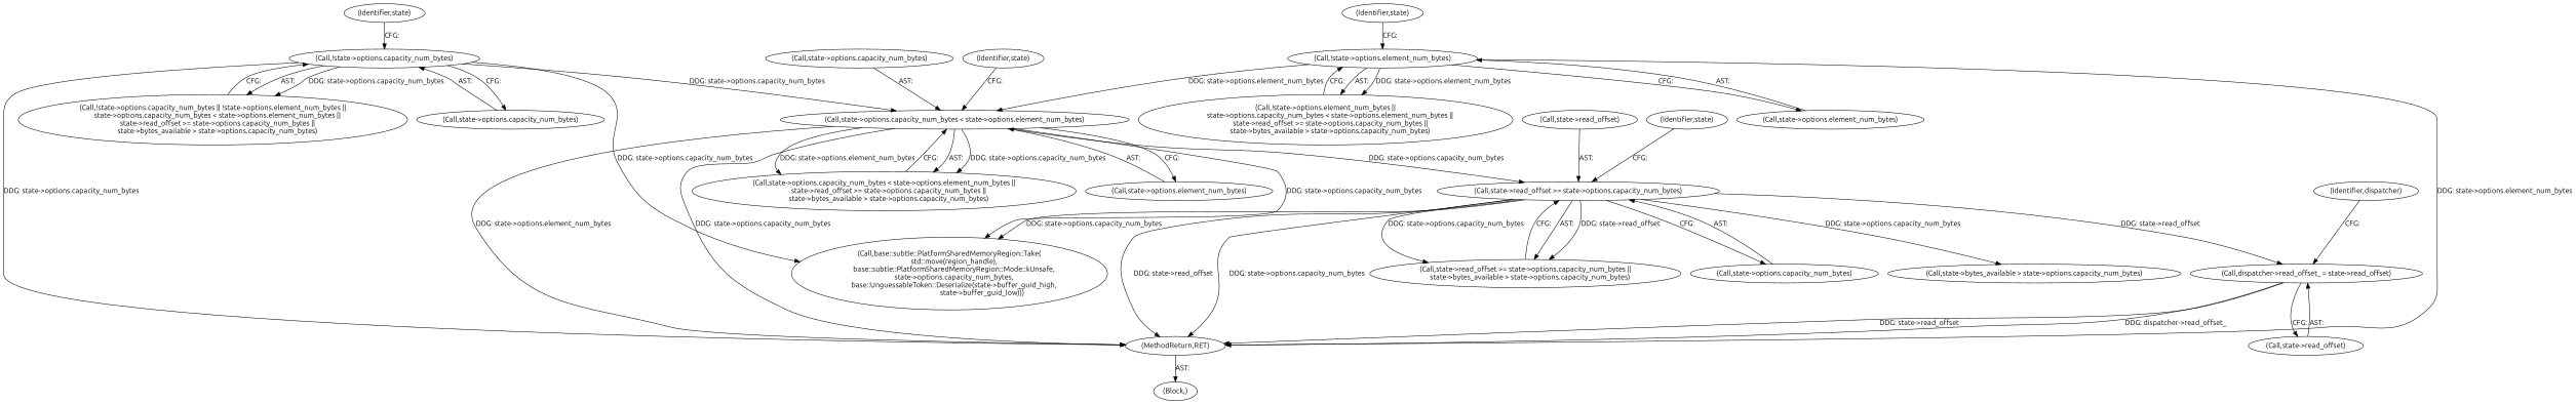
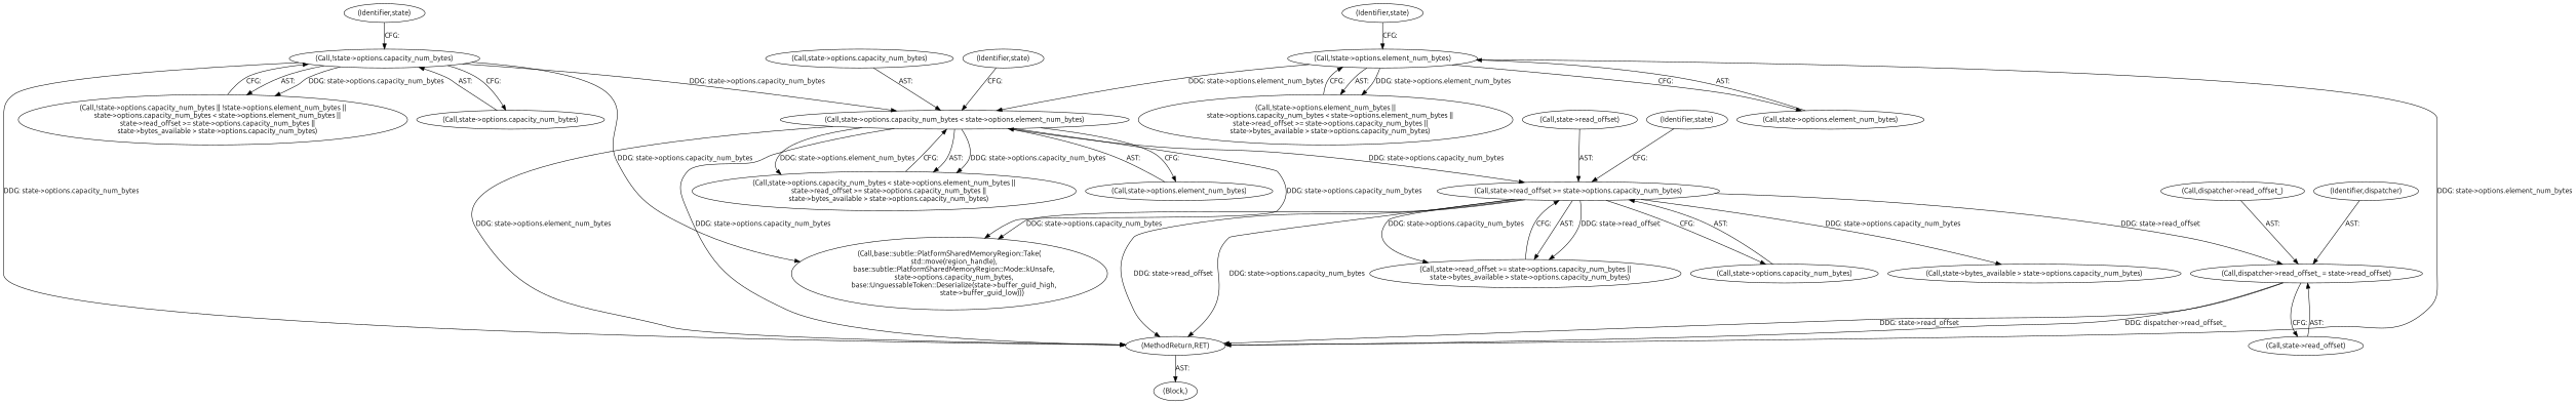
  digraph {
    fontname=Ubuntu
    node [fontname=Ubuntu]
    edge [fontname=Ubuntu]
    n1 [label="(Call,dispatcher->read_offset_ = state->read_offset)"]
    n2 [label="(Call,state->read_offset)"]
    n3 [label="(MethodReturn,RET)"]
    n4 [label="(Block,)"]
    n5 [label="(Call,state->read_offset >= state->options.capacity_num_bytes)"]
    n6 [label="(Call,state->options.capacity_num_bytes)"]
    n7 [label="(Call,base::subtle::PlatformSharedMemoryRegion::Take(\n      std::move(region_handle),\n      base::subtle::PlatformSharedMemoryRegion::Mode::kUnsafe,\n      state->options.capacity_num_bytes,\n      base::UnguessableToken::Deserialize(state->buffer_guid_high,\n                                          state->buffer_guid_low)))"]
    n8 [label="(Call,state->bytes_available > state->options.capacity_num_bytes)"]
    n9 [label="(Call,state->read_offset >= state->options.capacity_num_bytes ||\n      state->bytes_available > state->options.capacity_num_bytes)"]
    n10 [label="(Call,state->options.capacity_num_bytes < state->options.element_num_bytes)"]
    n11 [label="(Call,state->options.capacity_num_bytes < state->options.element_num_bytes ||\n      state->read_offset >= state->options.capacity_num_bytes ||\n      state->bytes_available > state->options.capacity_num_bytes)"]
    n12 [label="(Call,state->options.element_num_bytes)"]
    n13 [label="(Call,!state->options.capacity_num_bytes)"]
    n14 [label="(Call,!state->options.capacity_num_bytes || !state->options.element_num_bytes ||\n      state->options.capacity_num_bytes < state->options.element_num_bytes ||\n      state->read_offset >= state->options.capacity_num_bytes ||\n      state->bytes_available > state->options.capacity_num_bytes)"]
    n15 [label="(Call,state->options.capacity_num_bytes)"]
    n16 [label="(Call,!state->options.element_num_bytes)"]
    n17 [label="(Call,!state->options.element_num_bytes ||\n      state->options.capacity_num_bytes < state->options.element_num_bytes ||\n      state->read_offset >= state->options.capacity_num_bytes ||\n      state->bytes_available > state->options.capacity_num_bytes)"]
    n18 [label="(Call,state->options.element_num_bytes)"]
    n19 [label="(Identifier,state)"]
    n20 [label="(Call,state->read_offset)"]
    n21 [label="(Call,state->options.capacity_num_bytes)"]
+   n22 [label="(Call,dispatcher->read_offset_)"]
    n23 [label="(Identifier,dispatcher)"]
    n24 [label="(Identifier,state)"]
    n25 [label="(Identifier,state)"]
    n26 [label="(Identifier,state)"]
    n1 -> n2 [label="CFG: "]
    n1 -> n3 [label="DDG: state->read_offset"]
    n1 -> n3 [label="DDG: dispatcher->read_offset_"]
    n2 -> n1 [label="AST: "]
    n3 -> n4 [label="AST: "]
    n5 -> n1 [label="DDG: state->read_offset"]
    n5 -> n3 [label="DDG: state->read_offset"]
    n5 -> n3 [label="DDG: state->options.capacity_num_bytes"]
    n5 -> n6 [label="CFG: "]
    n5 -> n7 [label="DDG: state->options.capacity_num_bytes"]
    n5 -> n8 [label="DDG: state->options.capacity_num_bytes"]
    n5 -> n9 [label="AST: "]
    n5 -> n9 [label="DDG: state->read_offset"]
    n5 -> n9 [label="DDG: state->options.capacity_num_bytes"]
    n6 -> n5 [label="AST: "]
    n9 -> n5 [label="CFG: "]
    n10 -> n3 [label="DDG: state->options.element_num_bytes"]
    n10 -> n3 [label="DDG: state->options.capacity_num_bytes"]
    n10 -> n5 [label="DDG: state->options.capacity_num_bytes"]
    n10 -> n7 [label="DDG: state->options.capacity_num_bytes"]
    n10 -> n11 [label="AST: "]
    n10 -> n11 [label="DDG: state->options.capacity_num_bytes"]
    n10 -> n11 [label="DDG: state->options.element_num_bytes"]
    n10 -> n12 [label="CFG: "]
    n11 -> n10 [label="CFG: "]
    n12 -> n10 [label="AST: "]
    n13 -> n3 [label="DDG: state->options.capacity_num_bytes"]
    n13 -> n7 [label="DDG: state->options.capacity_num_bytes"]
    n13 -> n10 [label="DDG: state->options.capacity_num_bytes"]
    n13 -> n14 [label="AST: "]
    n13 -> n14 [label="DDG: state->options.capacity_num_bytes"]
    n13 -> n15 [label="CFG: "]
    n14 -> n13 [label="CFG: "]
    n15 -> n13 [label="AST: "]
    n16 -> n3 [label="DDG: state->options.element_num_bytes"]
    n16 -> n10 [label="DDG: state->options.element_num_bytes"]
    n16 -> n17 [label="AST: "]
    n16 -> n17 [label="DDG: state->options.element_num_bytes"]
    n16 -> n18 [label="CFG: "]
    n17 -> n16 [label="CFG: "]
    n18 -> n16 [label="AST: "]
    n19 -> n13 [label="CFG: "]
    n20 -> n5 [label="AST: "]
    n21 -> n10 [label="AST: "]
-   n23 -> n1 [label="CFG: "]
+   n22 -> n1 [label="AST: "]
+   n23 -> n1 [label="AST: "]
    n24 -> n5 [label="CFG: "]
    n25 -> n16 [label="CFG: "]
    n26 -> n10 [label="CFG: "]
  }
